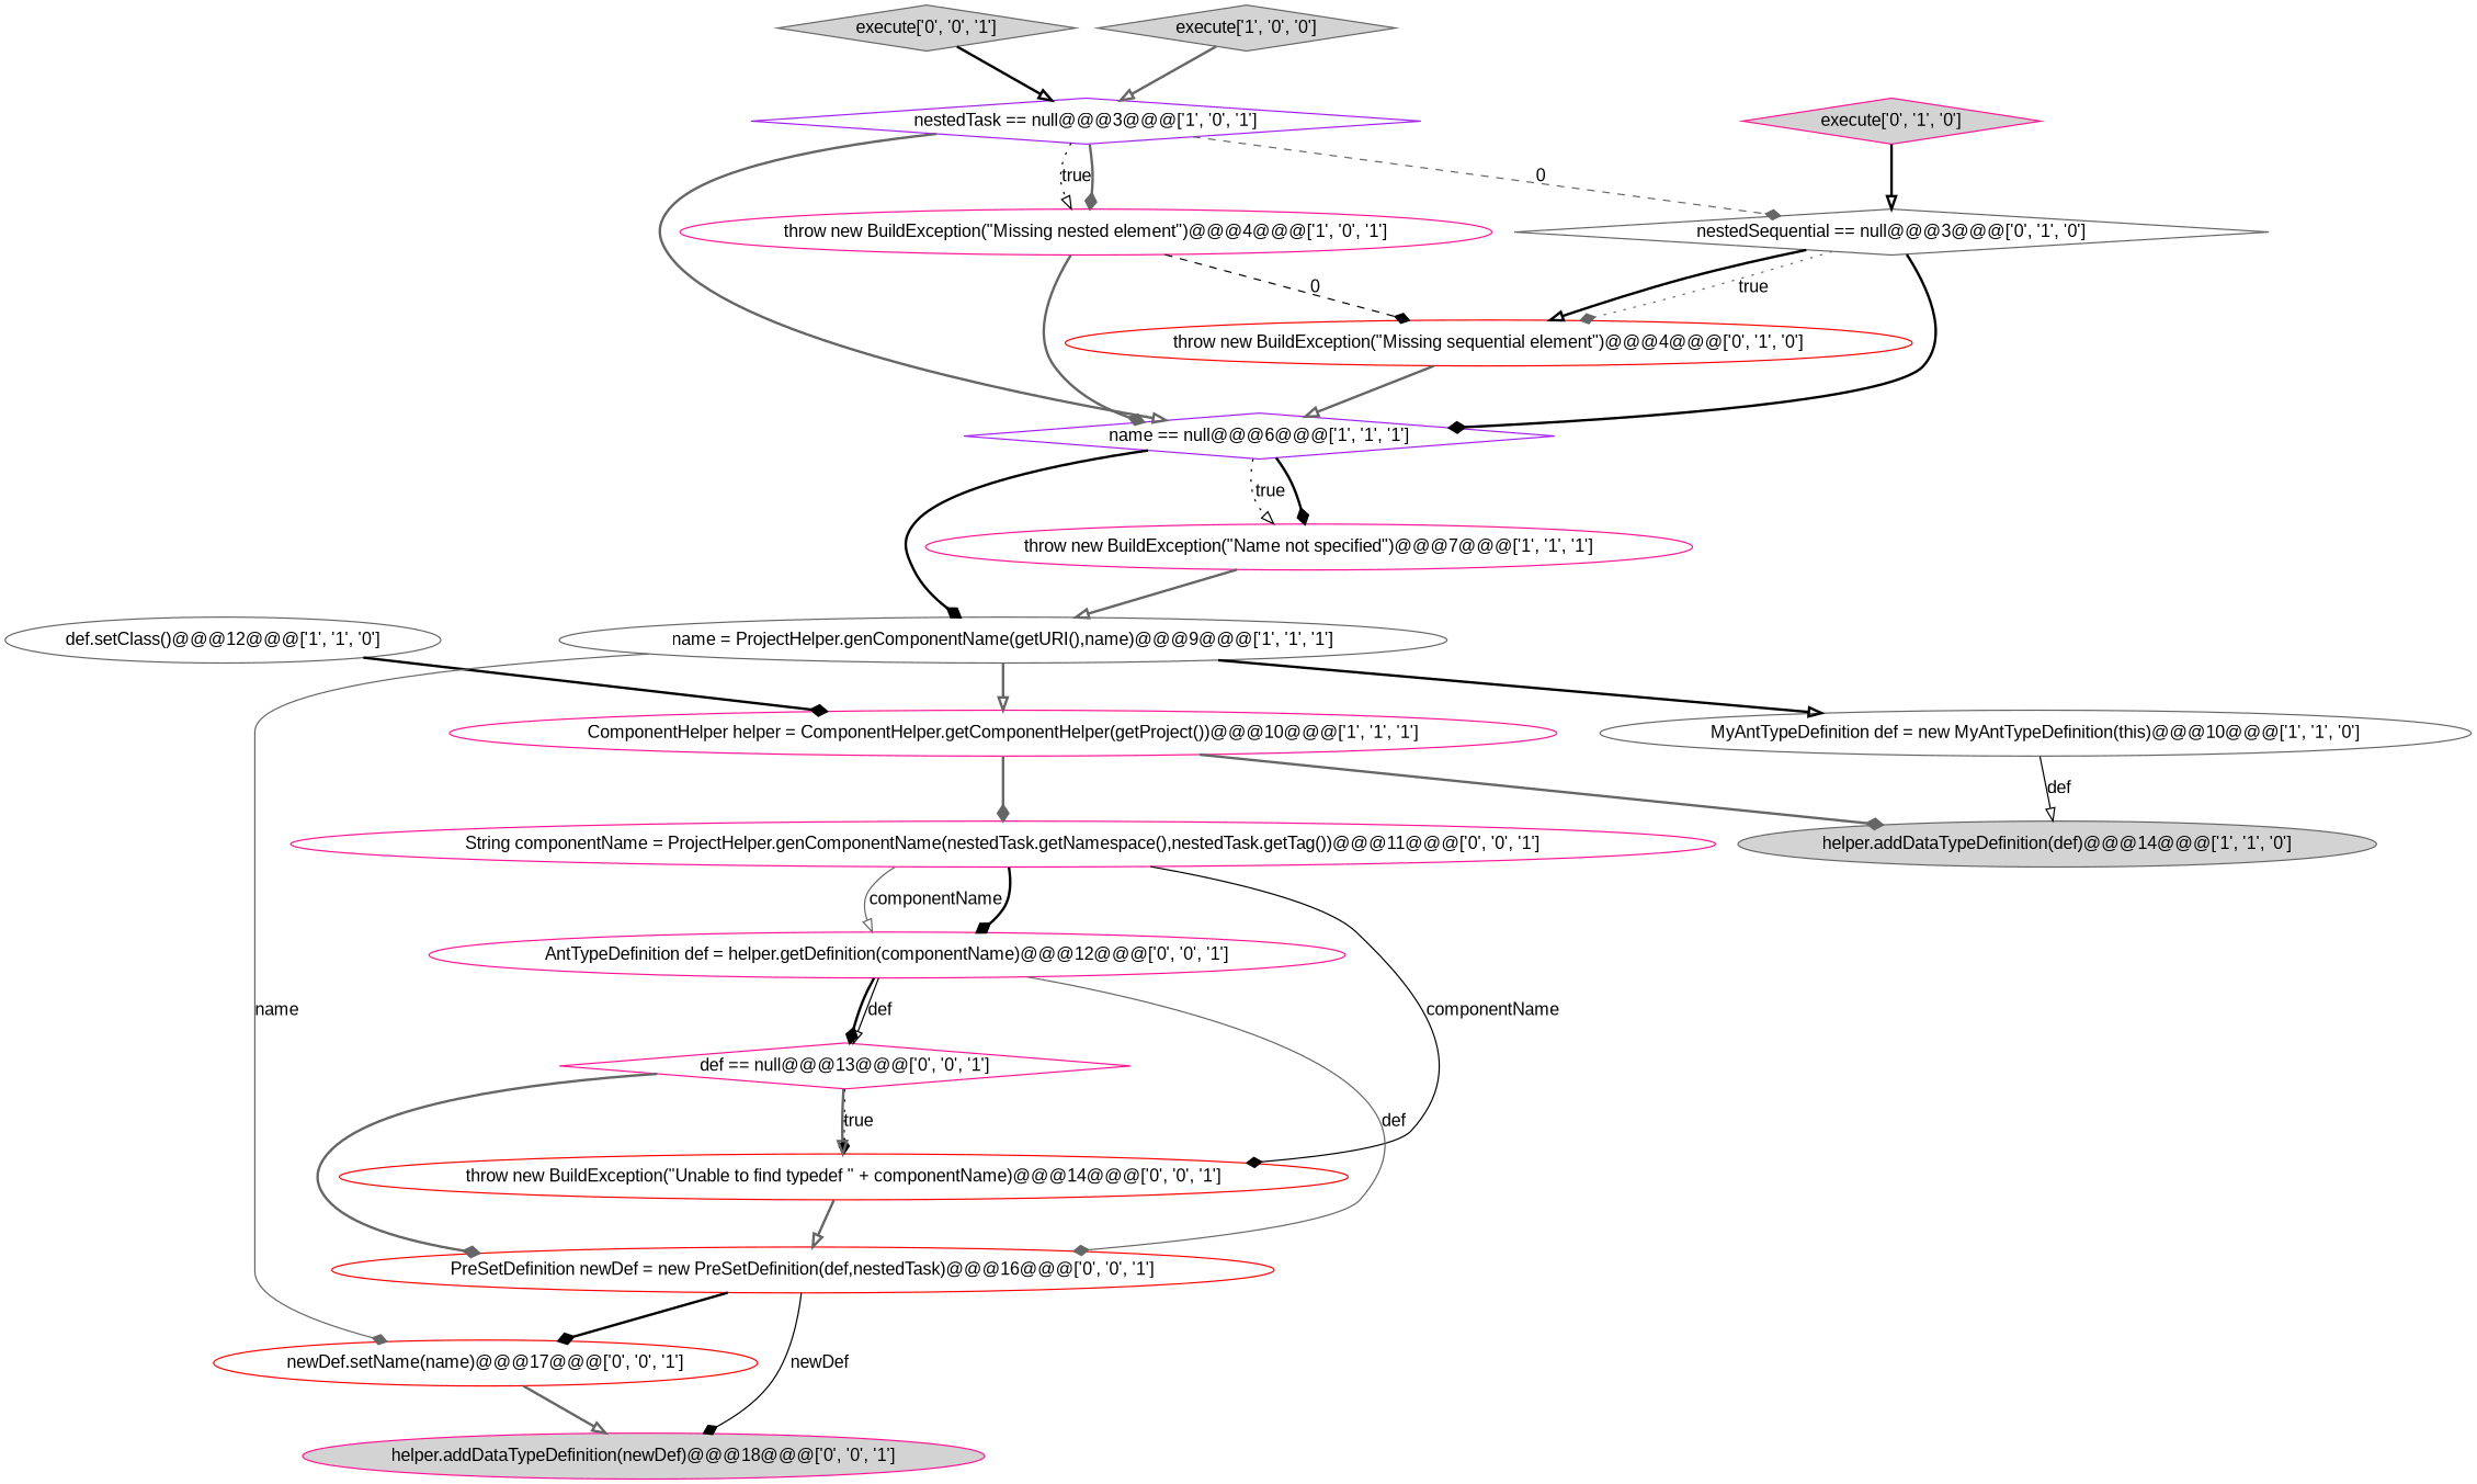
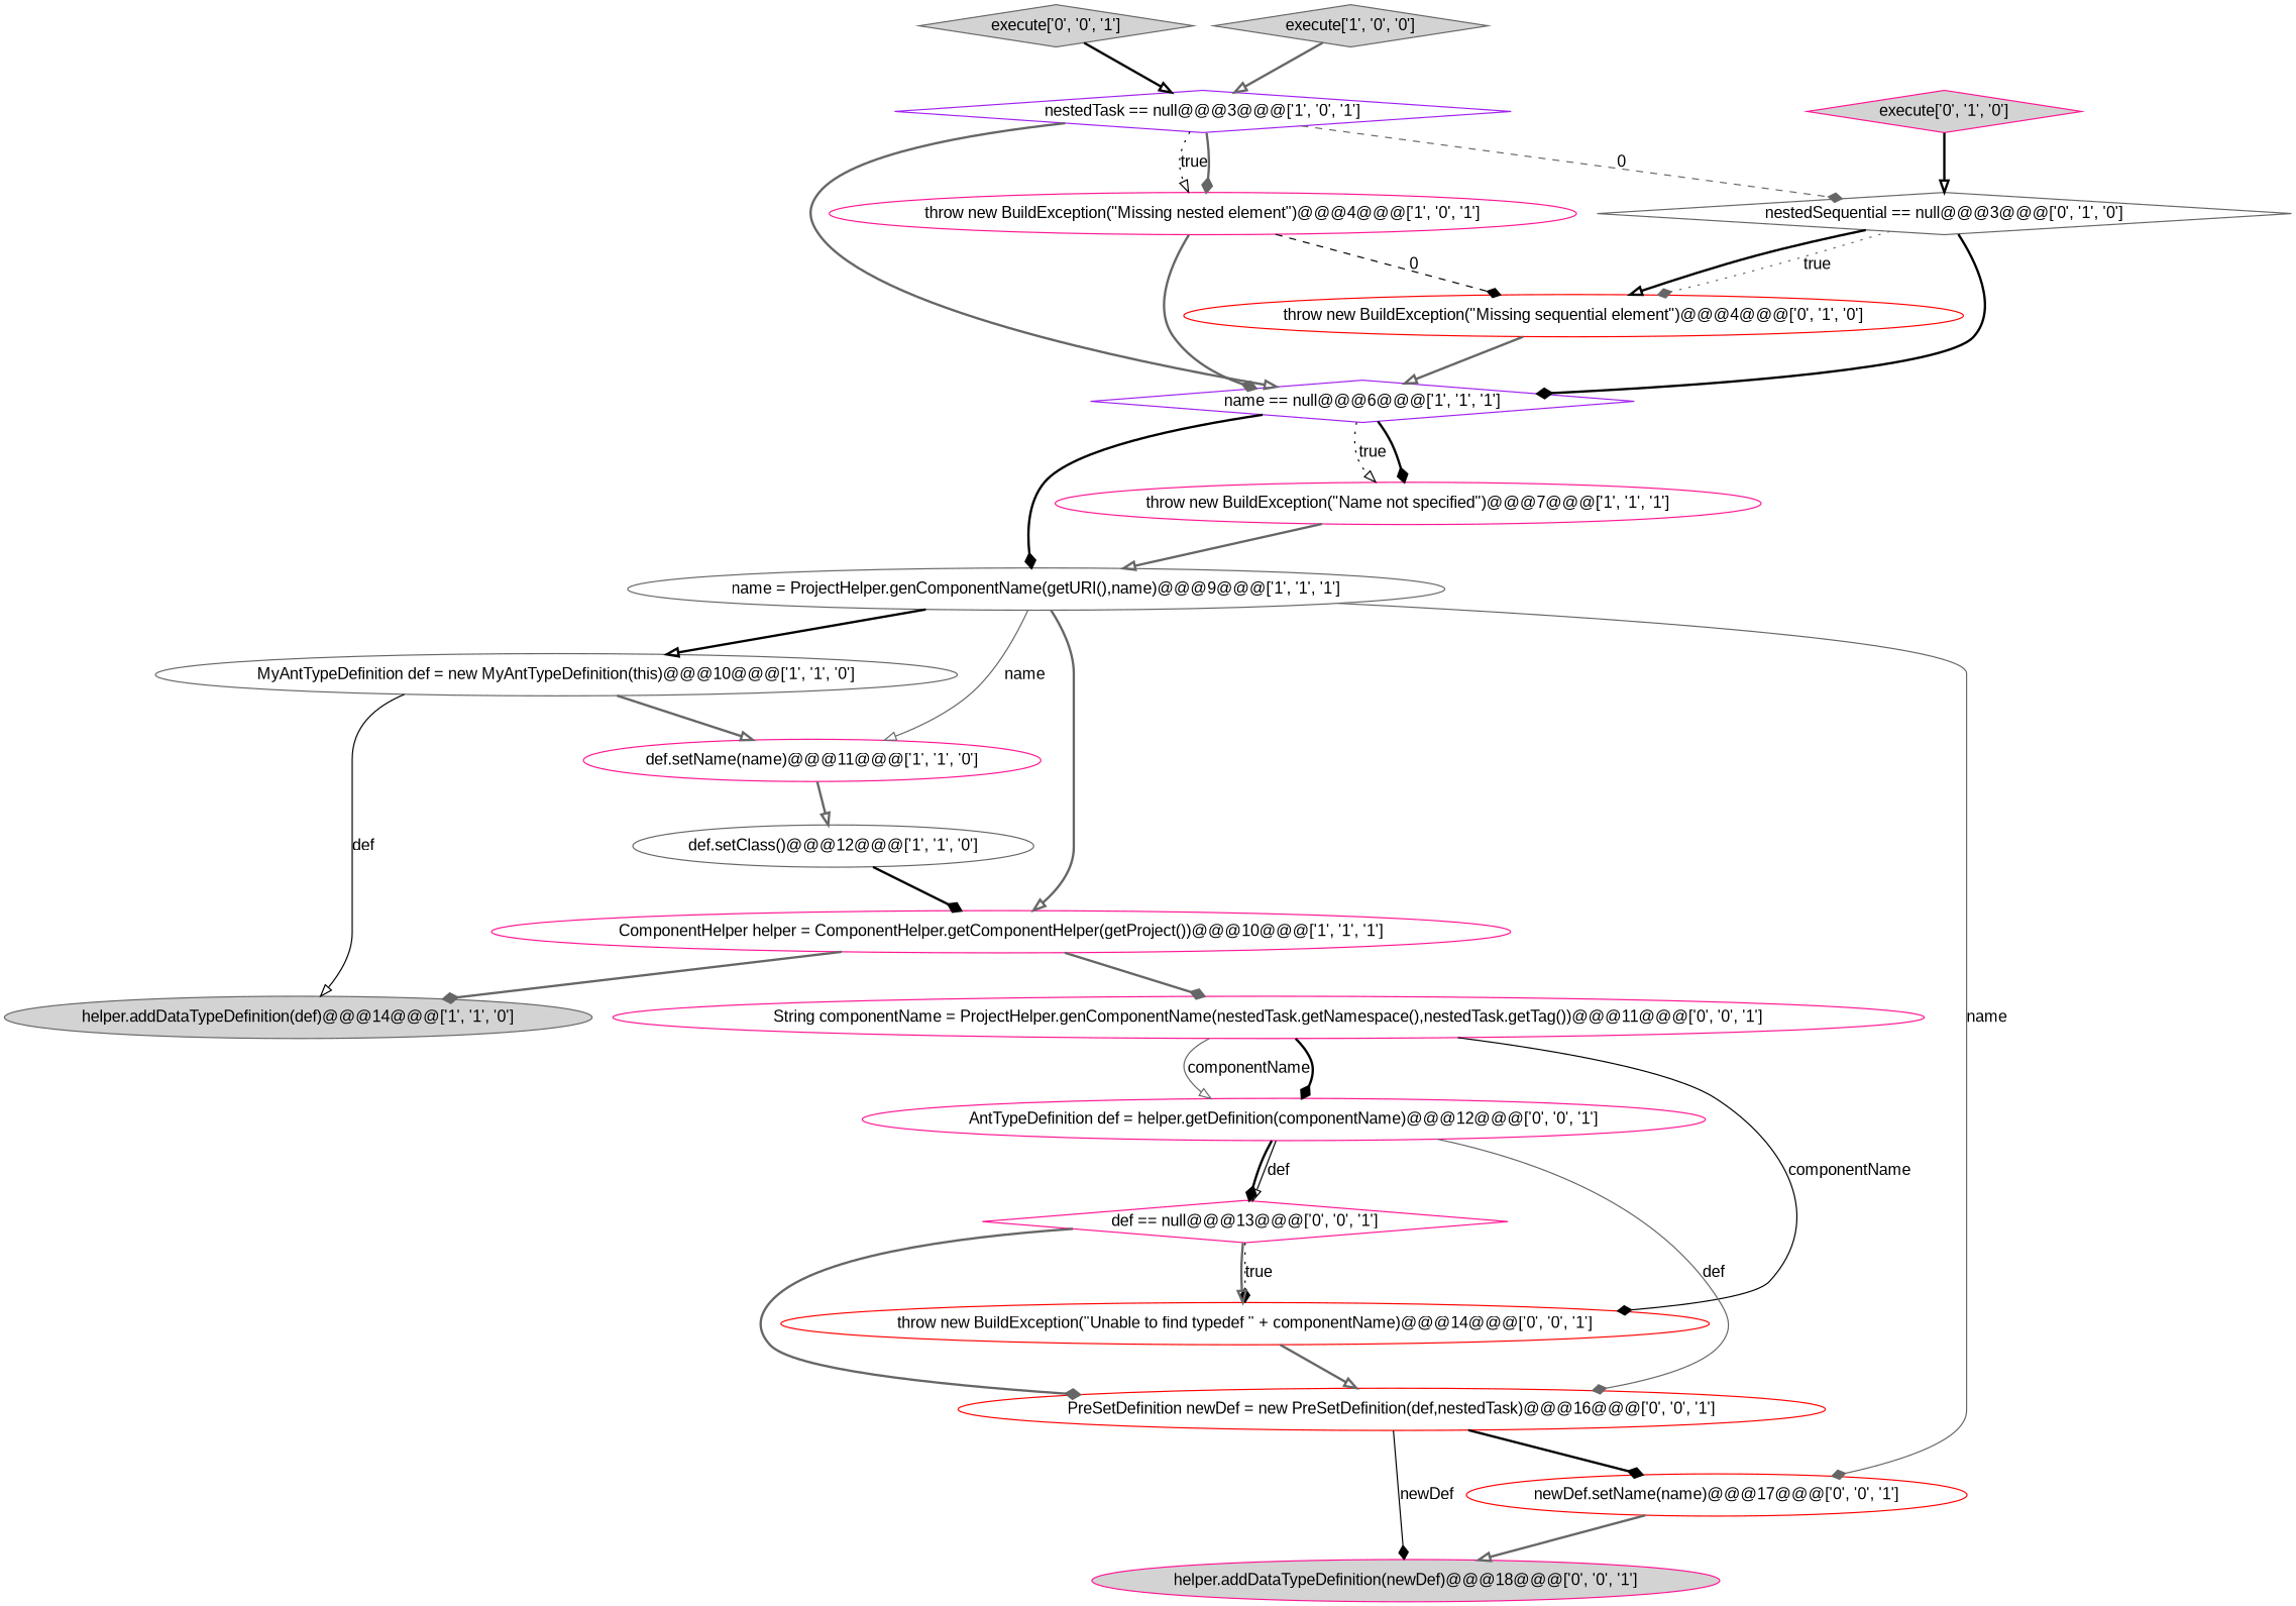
  digraph {
    fontname="Liberation Sans"
    node [color=deeppink fillcolor=white fontname="Liberation Sans" shape=ellipse style=filled]
    edge [arrowhead=onormal color=gray40 fontname="Liberation Sans" style=bold]
    n1 [color=gray40 label="MyAntTypeDefinition def = new MyAntTypeDefinition(this)@@@10@@@['1', '1', '0']"]
    n2 [color=gray40 fillcolor=lightgray label="helper.addDataTypeDefinition(def)@@@14@@@['1', '1', '0']"]
+   n3 [label="def.setName(name)@@@11@@@['1', '1', '0']"]
    n4 [color=gray40 label="def.setClass()@@@12@@@['1', '1', '0']"]
    n5 [label="ComponentHelper helper = ComponentHelper.getComponentHelper(getProject())@@@10@@@['1', '1', '1']"]
    n6 [label="String componentName = ProjectHelper.genComponentName(nestedTask.getNamespace(),nestedTask.getTag())@@@11@@@['0', '0', '1']"]
    n7 [label="AntTypeDefinition def = helper.getDefinition(componentName)@@@12@@@['0', '0', '1']"]
    n8 [label="def == null@@@13@@@['0', '0', '1']" shape=diamond]
    n9 [color=red label="PreSetDefinition newDef = new PreSetDefinition(def,nestedTask)@@@16@@@['0', '0', '1']"]
    n10 [color=red label="throw new BuildException(\"Unable to find typedef \" + componentName)@@@14@@@['0', '0', '1']"]
    n11 [color=red label="newDef.setName(name)@@@17@@@['0', '0', '1']"]
    n12 [fillcolor=lightgray label="helper.addDataTypeDefinition(newDef)@@@18@@@['0', '0', '1']"]
    n13 [label="throw new BuildException(\"Missing nested element\")@@@4@@@['1', '0', '1']"]
    n14 [color=purple label="name == null@@@6@@@['1', '1', '1']" shape=diamond]
    n15 [color=red label="throw new BuildException(\"Missing sequential element\")@@@4@@@['0', '1', '0']"]
    n16 [color=gray40 label="name = ProjectHelper.genComponentName(getURI(),name)@@@9@@@['1', '1', '1']"]
    n17 [label="throw new BuildException(\"Name not specified\")@@@7@@@['1', '1', '1']"]
    n18 [color=purple label="nestedTask == null@@@3@@@['1', '0', '1']" shape=diamond]
    n19 [color=gray40 label="nestedSequential == null@@@3@@@['0', '1', '0']" shape=diamond]
    n20 [fillcolor=lightgray label="execute['0', '1', '0']" shape=diamond]
    n21 [color=gray40 fillcolor=lightgray label="execute['0', '0', '1']" shape=diamond]
    n22 [color=gray40 fillcolor=lightgray label="execute['1', '0', '0']" shape=diamond]
    n1 -> n2 [color=black label=def style=solid]
+   n1 -> n3
+   n3 -> n4
    n4 -> n5 [arrowhead=diamond color=black]
    n5 -> n2 [arrowhead=diamond]
    n5 -> n6 [arrowhead=diamond]
    n6 -> n7 [label=componentName style=solid]
    n6 -> n7 [arrowhead=diamond color=black]
    n6 -> n10 [arrowhead=diamond color=black label=componentName style=solid]
    n7 -> n8 [color=black label=def style=solid]
    n7 -> n8 [arrowhead=diamond color=black]
    n7 -> n9 [arrowhead=diamond label=def style=solid]
    n8 -> n9 [arrowhead=diamond]
    n8 -> n10 [arrowhead=diamond color=black label=true style=dotted]
    n8 -> n10
    n9 -> n11 [arrowhead=diamond color=black]
    n9 -> n12 [arrowhead=diamond color=black label=newDef style=solid]
    n10 -> n9
    n11 -> n12
    n13 -> n14 [arrowhead=diamond]
    n13 -> n15 [arrowhead=diamond color=black label=0 style=dashed]
    n14 -> n16 [arrowhead=diamond color=black]
    n14 -> n17 [arrowhead=diamond color=black]
    n14 -> n17 [color=black label=true style=dotted]
    n15 -> n14
    n16 -> n1 [color=black]
+   n16 -> n3 [label=name style=solid]
    n16 -> n5
    n16 -> n11 [arrowhead=diamond label=name style=solid]
    n17 -> n16
    n18 -> n13 [color=black label=true style=dotted]
    n18 -> n13 [arrowhead=diamond]
    n18 -> n14
    n18 -> n19 [arrowhead=diamond label=0 style=dashed]
    n19 -> n14 [arrowhead=diamond color=black]
    n19 -> n15 [color=black]
    n19 -> n15 [arrowhead=diamond label=true style=dotted]
    n20 -> n19 [color=black]
    n21 -> n18 [color=black]
    n22 -> n18
  }
